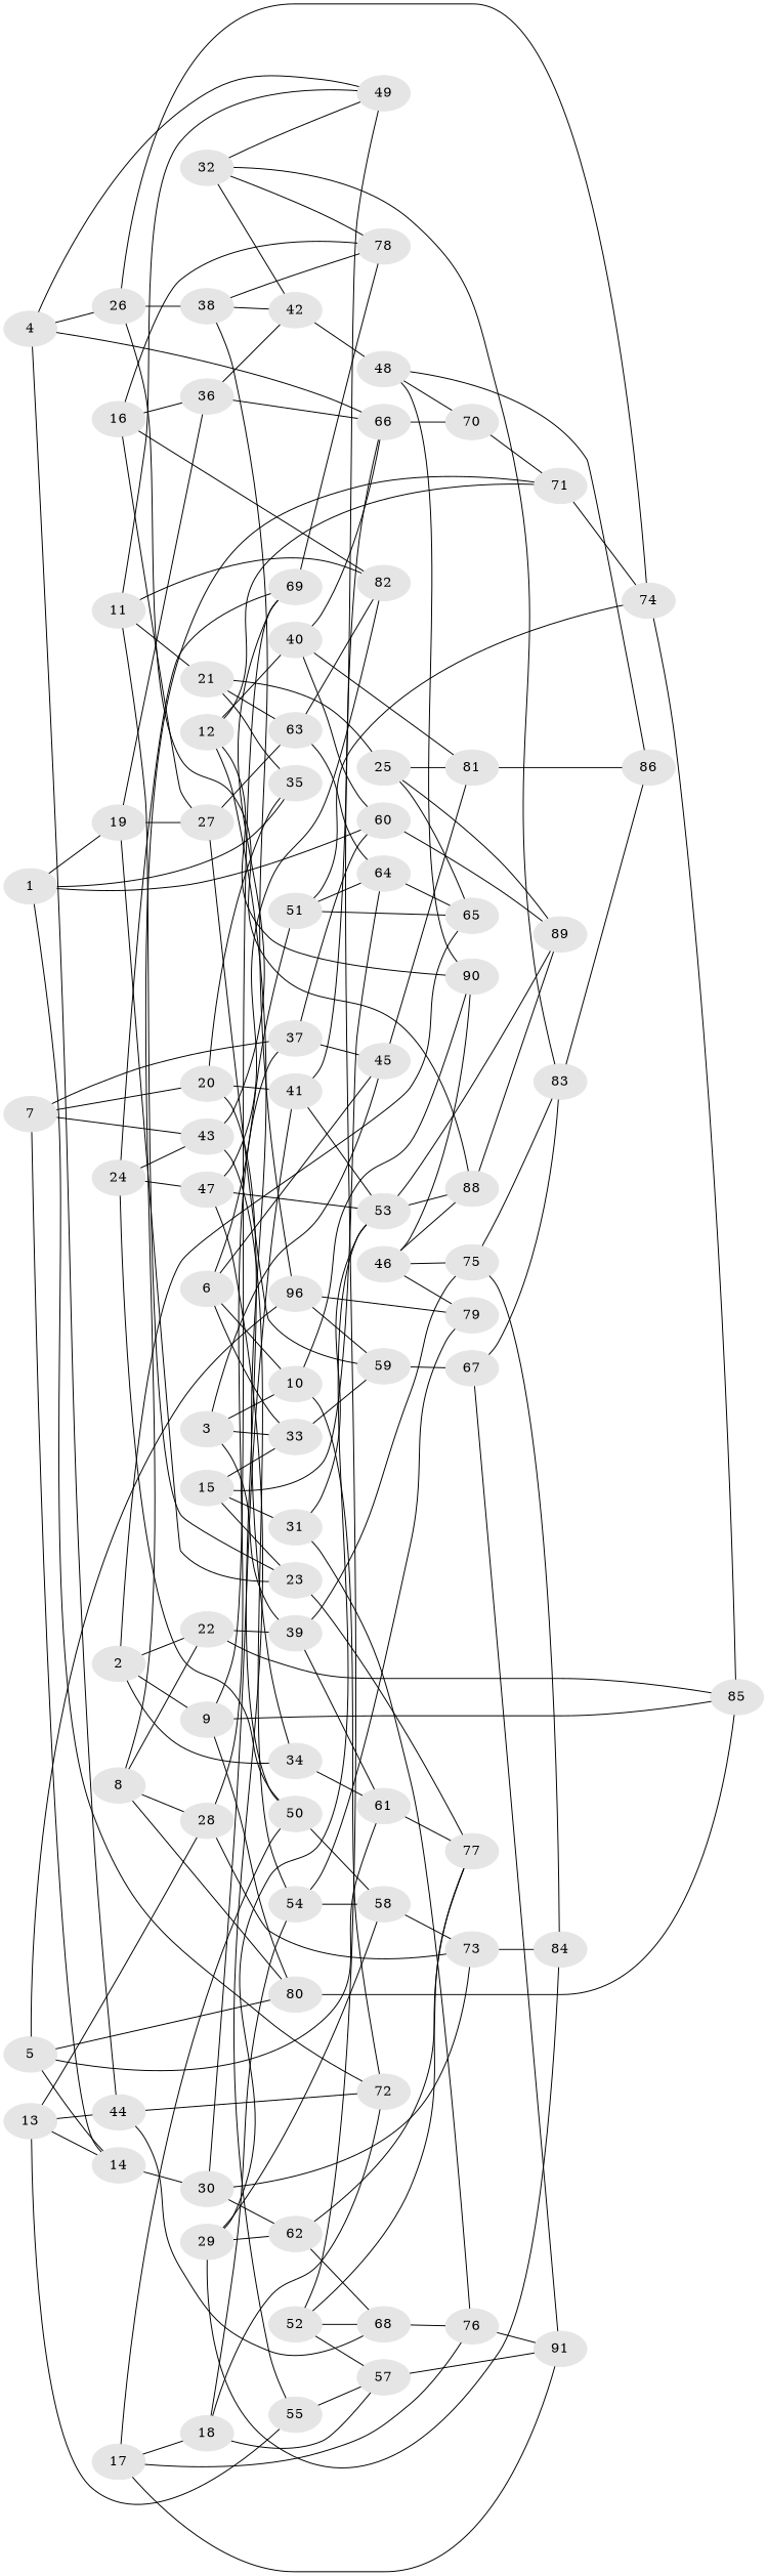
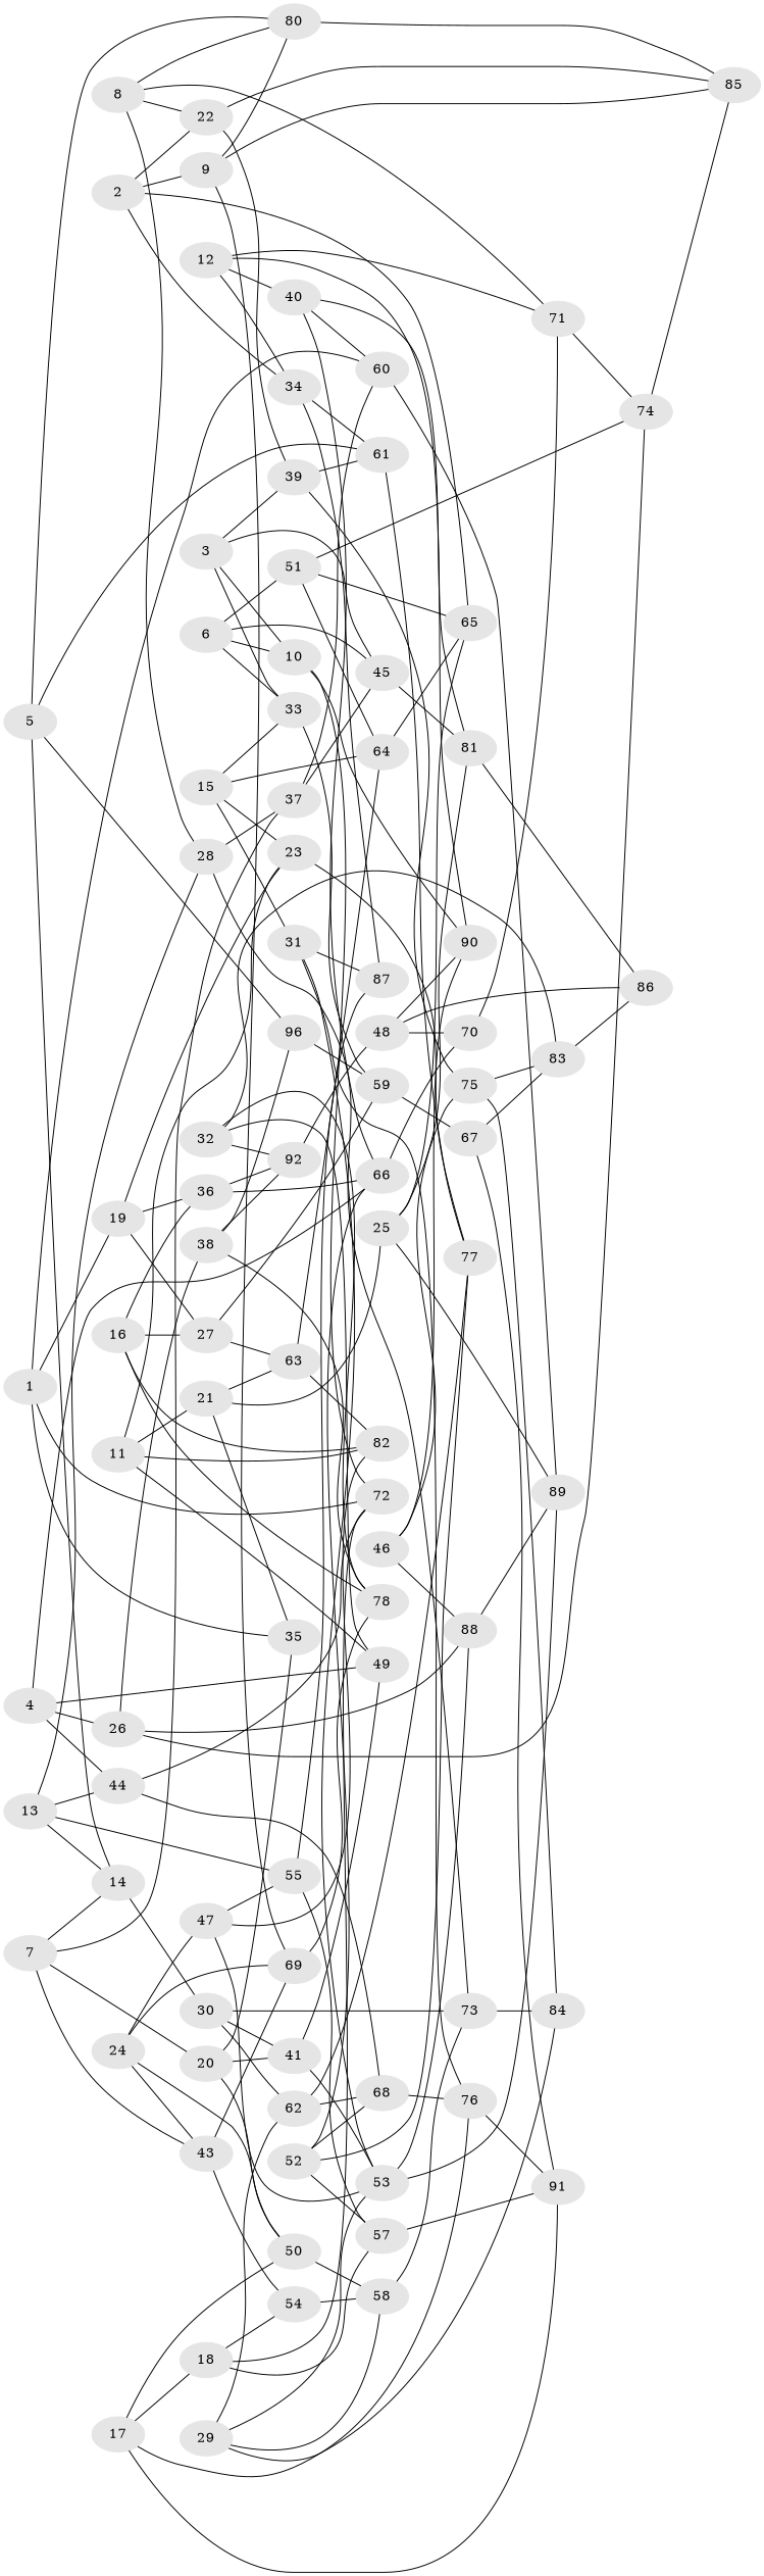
  graph {
    rankdir=LR
    node [color=gray90 style=filled]
    1
    19
    35
    60
    72
    23
    27
    36
    89
    2
    9
    22
    34
    65
    80
    69
    85
    39
    61
+   87
    3
    10
    33
    45
    90
    59
    75
    81
    4
    26
    44
    49
    66
    38
    74
    88
    68
    70
    5
    14
    n41 [label=96]
    30
-   79
    77
    6
    51
    64
    7
    20
    37
    43
    50
    41
    54
    8
    28
    71
    73
    78
    11
    21
    82
    25
    63
    12
    40
    13
    55
    57
    62
    15
    31
    76
    53
    16
-   42
+   42 [label=92]
    17
    18
    91
    58
    24
    47
    86
    67
    84
    29
    83
    32
    48
    46
    52
    1 -- 19
    1 -- 35
    1 -- 60
    1 -- 72
    19 -- 23
    19 -- 27
    19 -- 36
    60 -- 89
    23 -- 77
    27 -- 59
    27 -- 63
    36 -- 66
    36 -- 42
    2 -- 9
    2 -- 22
    2 -- 34
    2 -- 65
    9 -- 80
    9 -- 69
    9 -- 85
    22 -- 85
    22 -- 39
    34 -- 61
+   34 -- 87
    80 -- 85
    69 -- 78
    39 -- 61
    39 -- 75
    61 -- 77
    3 -- 39
    3 -- 10
    3 -- 33
    3 -- 45
    10 -- 72
    10 -- 90
    33 -- 59
    45 -- 81
    59 -- 67
    75 -- 84
    75 -- 83
    81 -- 86
    4 -- 26
    4 -- 44
    4 -- 49
    4 -- 66
    26 -- 38
    26 -- 74
    26 -- 88
    44 -- 72
    44 -- 68
    66 -- 70
    38 -- n41
    38 -- 78
    38 -- 42
    74 -- 85
    88 -- 89
    68 -- 76
    70 -- 71
    5 -- 80
    5 -- 61
    5 -- 14
    5 -- n41
    14 -- 30
    n41 -- 59
-   n41 -- 79
    30 -- 41
    30 -- 73
    30 -- 62
    6 -- 10
    6 -- 33
    6 -- 45
    6 -- 51
    51 -- 65
    51 -- 74
    51 -- 64
    64 -- 65
    7 -- 14
    7 -- 20
    7 -- 37
    7 -- 43
    20 -- 35
    20 -- 50
    20 -- 41
    37 -- 60
    37 -- 45
    43 -- 69
    43 -- 54
    50 -- 58
    41 -- 49
    41 -- 53
-   54 -- 79
    54 -- 58
    8 -- 22
    8 -- 80
    8 -- 28
    8 -- 71
    28 -- 37
    28 -- 73
    71 -- 74
    73 -- 84
    11 -- 23
    11 -- 49
    11 -- 21
    11 -- 82
    21 -- 35
    21 -- 25
    21 -- 63
    25 -- 89
    25 -- 65
    25 -- 81
    63 -- 64
    63 -- 82
    12 -- 34
    12 -- 90
    12 -- 71
    12 -- 40
    40 -- 60
    40 -- 81
    40 -- 66
    13 -- 44
    13 -- 14
    13 -- 28
    13 -- 55
+   55 -- 87
    55 -- 57
    57 -- 91
    62 -- 68
    62 -- 77
    15 -- 23
    15 -- 33
    15 -- 64
    15 -- 31
+   31 -- 87
    31 -- 76
    31 -- 53
    76 -- 91
    53 -- 89
    53 -- 88
    16 -- 27
    16 -- 36
    16 -- 78
    16 -- 82
    42 -- 48
    17 -- 50
    17 -- 76
    17 -- 18
    17 -- 91
    18 -- 72
    18 -- 54
    18 -- 57
    58 -- 73
    24 -- 69
    24 -- 43
    24 -- 50
    24 -- 47
    47 -- 82
    47 -- 55
    47 -- 53
    67 -- 91
    67 -- 83
    29 -- 62
    29 -- 53
    29 -- 58
    29 -- 84
    83 -- 86
    32 -- 49
    32 -- 78
    32 -- 42
    32 -- 83
    48 -- 90
    48 -- 70
    48 -- 86
    46 -- 90
    46 -- 75
    46 -- 88
-   46 -- 79
    52 -- 66
    52 -- 68
    52 -- 77
    52 -- 57
  }
